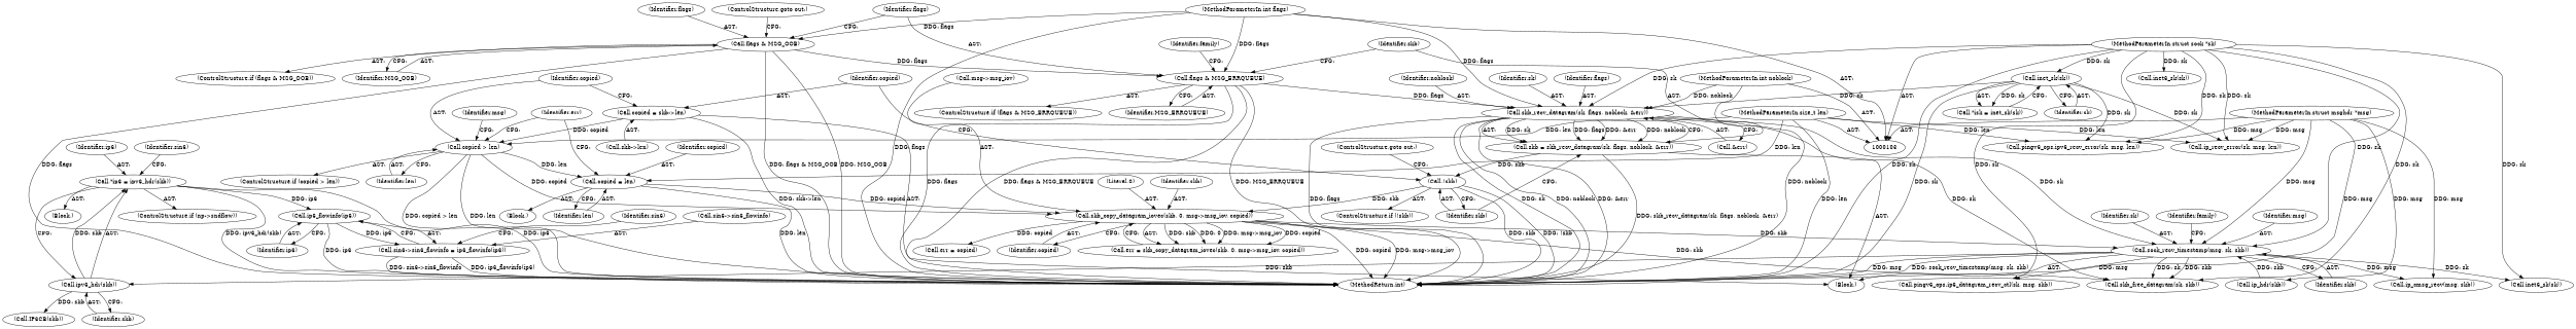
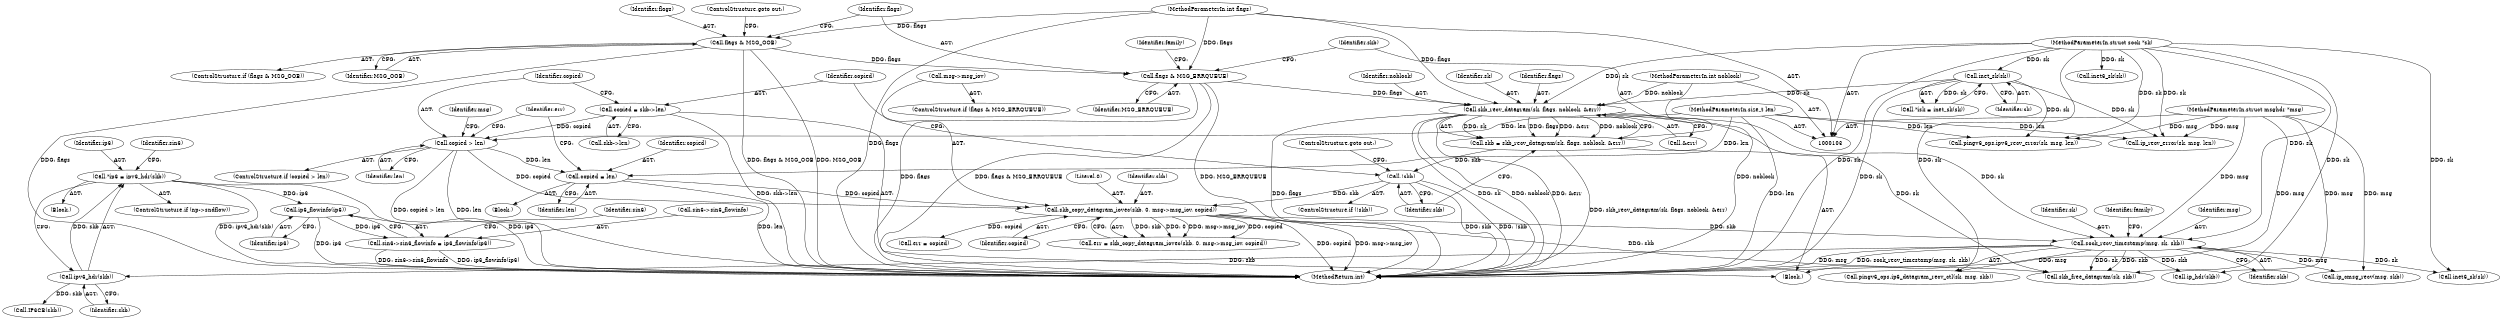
  digraph {
    n1 [label="(Call,ip6_flowinfo(ip6))"]
    n2 [label="(Call,sin6->sin6_flowinfo = ip6_flowinfo(ip6))"]
    n3 [label="(MethodReturn,int)"]
    n4 [label="(Identifier,ip6)"]
    n5 [label="(Call,*ip6 = ipv6_hdr(skb))"]
    n6 [label="(Call,ipv6_hdr(skb))"]
    n7 [label="(Block,)"]
    n8 [label="(ControlStructure,if (np->sndflow))"]
    n9 [label="(Call,IP6CB(skb))"]
    n10 [label="(Identifier,skb)"]
    n11 [label="(Call,sock_recv_timestamp(msg, sk, skb))"]
    n12 [label="(Call,ip_cmsg_recv(msg, skb))"]
    n13 [label="(Identifier,skb)"]
    n14 [label="(Call,inet6_sk(sk))"]
    n15 [label="(Call,skb_free_datagram(sk, skb))"]
    n16 [label="(Block,)"]
    n17 [label="(Call,pingv6_ops.ip6_datagram_recv_ctl(sk, msg, skb))"]
    n18 [label="(Call,ip_hdr(skb))"]
    n19 [label="(MethodParameterIn,struct msghdr *msg)"]
    n20 [label="(Call,pingv6_ops.ipv6_recv_error(sk, msg, len))"]
    n21 [label="(Call,ip_recv_error(sk, msg, len))"]
    1000103
    n23 [label="(Call,skb_recv_datagram(sk, flags, noblock, &err))"]
    n24 [label="(Call,skb = skb_recv_datagram(sk, flags, noblock, &err))"]
    n25 [label="(Call,&err)"]
    n26 [label="(Call,!skb)"]
    n27 [label="(Call,inet_sk(sk))"]
    n28 [label="(Call,*isk = inet_sk(sk))"]
    n29 [label="(Identifier,sk)"]
    n30 [label="(MethodParameterIn,struct sock *sk)"]
    n31 [label="(Call,inet6_sk(sk))"]
    n32 [label="(Call,flags & MSG_ERRQUEUE)"]
    n33 [label="(Identifier,MSG_ERRQUEUE)"]
    n34 [label="(ControlStructure,if (flags & MSG_ERRQUEUE))"]
    n35 [label="(Call,flags & MSG_OOB)"]
    n36 [label="(ControlStructure,if (flags & MSG_OOB))"]
    n37 [label="(Identifier,MSG_OOB)"]
    n38 [label="(MethodParameterIn,int flags)"]
    n39 [label="(MethodParameterIn,int noblock)"]
    n40 [label="(Call,skb_copy_datagram_iovec(skb, 0, msg->msg_iov, copied))"]
    n41 [label="(Identifier,copied)"]
    n42 [label="(Call,err = skb_copy_datagram_iovec(skb, 0, msg->msg_iov, copied))"]
    n43 [label="(Call,err = copied)"]
    n44 [label="(ControlStructure,if (!skb))"]
    n45 [label="(Identifier,skb)"]
    n46 [label="(Call,copied > len)"]
    n47 [label="(Call,copied = len)"]
    n48 [label="(Identifier,len)"]
    n49 [label="(ControlStructure,if (copied > len))"]
    n50 [label="(Block,)"]
    n51 [label="(Identifier,len)"]
    n52 [label="(Call,copied = skb->len)"]
    n53 [label="(Call,skb->len)"]
    n54 [label="(MethodParameterIn,size_t len)"]
    n55 [label="(Identifier,noblock)"]
    n56 [label="(ControlStructure,goto out;)"]
    n57 [label="(Identifier,sk)"]
    n58 [label="(Identifier,skb)"]
    n59 [label="(Identifier,ip6)"]
    n60 [label="(Call,sin6->sin6_flowinfo)"]
    n61 [label="(Identifier,sin6)"]
    n62 [label="(Identifier,flags)"]
    n63 [label="(Identifier,flags)"]
    n64 [label="(Identifier,err)"]
    n65 [label="(Identifier,flags)"]
    n66 [label="(Identifier,copied)"]
    n67 [label="(Identifier,sin6)"]
    n68 [label="(Identifier,msg)"]
    n69 [label="(ControlStructure,goto out;)"]
    n70 [label="(Literal,0)"]
    n71 [label="(Call,msg->msg_iov)"]
    n72 [label="(Identifier,skb)"]
    n73 [label="(Identifier,sk)"]
    n74 [label="(Identifier,copied)"]
    n75 [label="(Identifier,family)"]
    n76 [label="(Identifier,copied)"]
    n77 [label="(Identifier,family)"]
    n78 [label="(Identifier,msg)"]
    n1 -> n2 [label="AST: "]
    n1 -> n2 [label="DDG: ip6"]
    n1 -> n3 [label="DDG: ip6"]
    n1 -> n4 [label="CFG: "]
    n2 -> n1 [label="CFG: "]
    n2 -> n3 [label="DDG: sin6->sin6_flowinfo"]
    n2 -> n3 [label="DDG: ip6_flowinfo(ip6)"]
    n4 -> n1 [label="AST: "]
    n5 -> n1 [label="DDG: ip6"]
    n5 -> n3 [label="DDG: ipv6_hdr(skb)"]
    n5 -> n3 [label="DDG: ip6"]
    n5 -> n6 [label="CFG: "]
    n5 -> n7 [label="AST: "]
    n5 -> n8 [label="AST: "]
    n6 -> n5 [label="AST: "]
    n6 -> n5 [label="DDG: skb"]
    n6 -> n9 [label="DDG: skb"]
    n6 -> n10 [label="CFG: "]
    n10 -> n6 [label="AST: "]
    n11 -> n3 [label="DDG: sock_recv_timestamp(msg, sk, skb)"]
    n11 -> n3 [label="DDG: msg"]
    n11 -> n6 [label="DDG: skb"]
    n11 -> n12 [label="DDG: msg"]
    n11 -> n13 [label="CFG: "]
    n11 -> n14 [label="DDG: sk"]
    n11 -> n15 [label="DDG: sk"]
    n11 -> n15 [label="DDG: skb"]
    n11 -> n16 [label="AST: "]
    n11 -> n17 [label="DDG: msg"]
-   n18 -> n11 [label="DDG: skb"]
+   n11 -> n18 [label="DDG: skb"]
    n13 -> n11 [label="AST: "]
    n19 -> n3 [label="DDG: msg"]
    n19 -> n11 [label="DDG: msg"]
    n19 -> n12 [label="DDG: msg"]
    n19 -> n18 [label="DDG: msg"]
    n19 -> n20 [label="DDG: msg"]
    n19 -> n21 [label="DDG: msg"]
    n19 -> 1000103 [label="AST: "]
    n23 -> n3 [label="DDG: noblock"]
    n23 -> n3 [label="DDG: &err"]
    n23 -> n3 [label="DDG: flags"]
    n23 -> n3 [label="DDG: sk"]
    n23 -> n11 [label="DDG: sk"]
    n23 -> n15 [label="DDG: sk"]
    n23 -> n24 [label="AST: "]
    n23 -> n24 [label="DDG: sk"]
    n23 -> n24 [label="DDG: flags"]
    n23 -> n24 [label="DDG: noblock"]
    n23 -> n24 [label="DDG: &err"]
    n23 -> n25 [label="CFG: "]
    n24 -> n3 [label="DDG: skb_recv_datagram(sk, flags, noblock, &err)"]
    n24 -> n16 [label="AST: "]
    n24 -> n23 [label="CFG: "]
    n24 -> n26 [label="DDG: skb"]
    n25 -> n23 [label="AST: "]
    n26 -> n3 [label="DDG: !skb"]
    n26 -> n3 [label="DDG: skb"]
    n26 -> n40 [label="DDG: skb"]
    n26 -> n44 [label="AST: "]
    n26 -> n45 [label="CFG: "]
    n27 -> n3 [label="DDG: sk"]
    n27 -> n20 [label="DDG: sk"]
    n27 -> n21 [label="DDG: sk"]
    n27 -> n23 [label="DDG: sk"]
    n27 -> n28 [label="AST: "]
    n27 -> n28 [label="DDG: sk"]
    n27 -> n29 [label="CFG: "]
    n28 -> n27 [label="CFG: "]
    n29 -> n27 [label="AST: "]
    n30 -> n3 [label="DDG: sk"]
    n30 -> n11 [label="DDG: sk"]
    n30 -> n14 [label="DDG: sk"]
    n30 -> n15 [label="DDG: sk"]
    n30 -> n17 [label="DDG: sk"]
    n30 -> n20 [label="DDG: sk"]
    n30 -> n21 [label="DDG: sk"]
    n30 -> 1000103 [label="AST: "]
    n30 -> n23 [label="DDG: sk"]
    n30 -> n27 [label="DDG: sk"]
    n30 -> n31 [label="DDG: sk"]
    n32 -> n3 [label="DDG: flags & MSG_ERRQUEUE"]
    n32 -> n3 [label="DDG: MSG_ERRQUEUE"]
    n32 -> n3 [label="DDG: flags"]
    n32 -> n23 [label="DDG: flags"]
    n32 -> n33 [label="CFG: "]
-   n32 -> n34 [label="AST: "]
+   n71 -> n34 [label="AST: "]
    n33 -> n32 [label="AST: "]
    n35 -> n3 [label="DDG: MSG_OOB"]
    n35 -> n3 [label="DDG: flags"]
    n35 -> n3 [label="DDG: flags & MSG_OOB"]
    n35 -> n32 [label="DDG: flags"]
    n35 -> n36 [label="AST: "]
    n35 -> n37 [label="CFG: "]
    n37 -> n35 [label="AST: "]
    n38 -> n3 [label="DDG: flags"]
    n38 -> 1000103 [label="AST: "]
    n38 -> n23 [label="DDG: flags"]
    n38 -> n32 [label="DDG: flags"]
    n38 -> n35 [label="DDG: flags"]
    n39 -> n3 [label="DDG: noblock"]
    n39 -> 1000103 [label="AST: "]
    n39 -> n23 [label="DDG: noblock"]
    n40 -> n3 [label="DDG: copied"]
    n40 -> n3 [label="DDG: msg->msg_iov"]
    n40 -> n11 [label="DDG: skb"]
    n40 -> n15 [label="DDG: skb"]
    n40 -> n41 [label="CFG: "]
    n40 -> n42 [label="AST: "]
    n40 -> n42 [label="DDG: skb"]
    n40 -> n42 [label="DDG: 0"]
    n40 -> n42 [label="DDG: msg->msg_iov"]
    n40 -> n42 [label="DDG: copied"]
    n40 -> n43 [label="DDG: copied"]
    n41 -> n40 [label="AST: "]
    n42 -> n40 [label="CFG: "]
    n45 -> n24 [label="CFG: "]
    n45 -> n26 [label="AST: "]
    n46 -> n3 [label="DDG: copied > len"]
    n46 -> n3 [label="DDG: len"]
    n46 -> n40 [label="DDG: copied"]
    n46 -> n47 [label="DDG: len"]
    n46 -> n48 [label="CFG: "]
    n46 -> n49 [label="AST: "]
    n47 -> n3 [label="DDG: len"]
    n47 -> n40 [label="DDG: copied"]
    n47 -> n50 [label="AST: "]
    n47 -> n51 [label="CFG: "]
    n48 -> n46 [label="AST: "]
    n51 -> n47 [label="AST: "]
    n52 -> n3 [label="DDG: skb->len"]
    n52 -> n16 [label="AST: "]
    n52 -> n46 [label="DDG: copied"]
+   n52 -> n53 [label="CFG: "]
    n53 -> n52 [label="AST: "]
    n54 -> n3 [label="DDG: len"]
    n54 -> n20 [label="DDG: len"]
    n54 -> n21 [label="DDG: len"]
    n54 -> 1000103 [label="AST: "]
    n54 -> n46 [label="DDG: len"]
    n54 -> n47 [label="DDG: len"]
    n55 -> n23 [label="AST: "]
    n56 -> n26 [label="CFG: "]
    n57 -> n11 [label="AST: "]
    n58 -> n40 [label="AST: "]
    n59 -> n5 [label="AST: "]
    n60 -> n2 [label="AST: "]
    n61 -> n2 [label="CFG: "]
    n62 -> n32 [label="AST: "]
    n62 -> n35 [label="CFG: "]
    n63 -> n35 [label="AST: "]
    n64 -> n46 [label="CFG: "]
    n64 -> n47 [label="CFG: "]
    n65 -> n23 [label="AST: "]
    n66 -> n47 [label="AST: "]
    n67 -> n5 [label="CFG: "]
    n68 -> n46 [label="CFG: "]
    n69 -> n35 [label="CFG: "]
    n70 -> n40 [label="AST: "]
    n71 -> n40 [label="AST: "]
    n72 -> n24 [label="AST: "]
    n72 -> n32 [label="CFG: "]
    n73 -> n23 [label="AST: "]
    n74 -> n46 [label="AST: "]
    n74 -> n52 [label="CFG: "]
    n75 -> n32 [label="CFG: "]
    n76 -> n26 [label="CFG: "]
    n76 -> n52 [label="AST: "]
    n77 -> n11 [label="CFG: "]
    n78 -> n11 [label="AST: "]
  }
